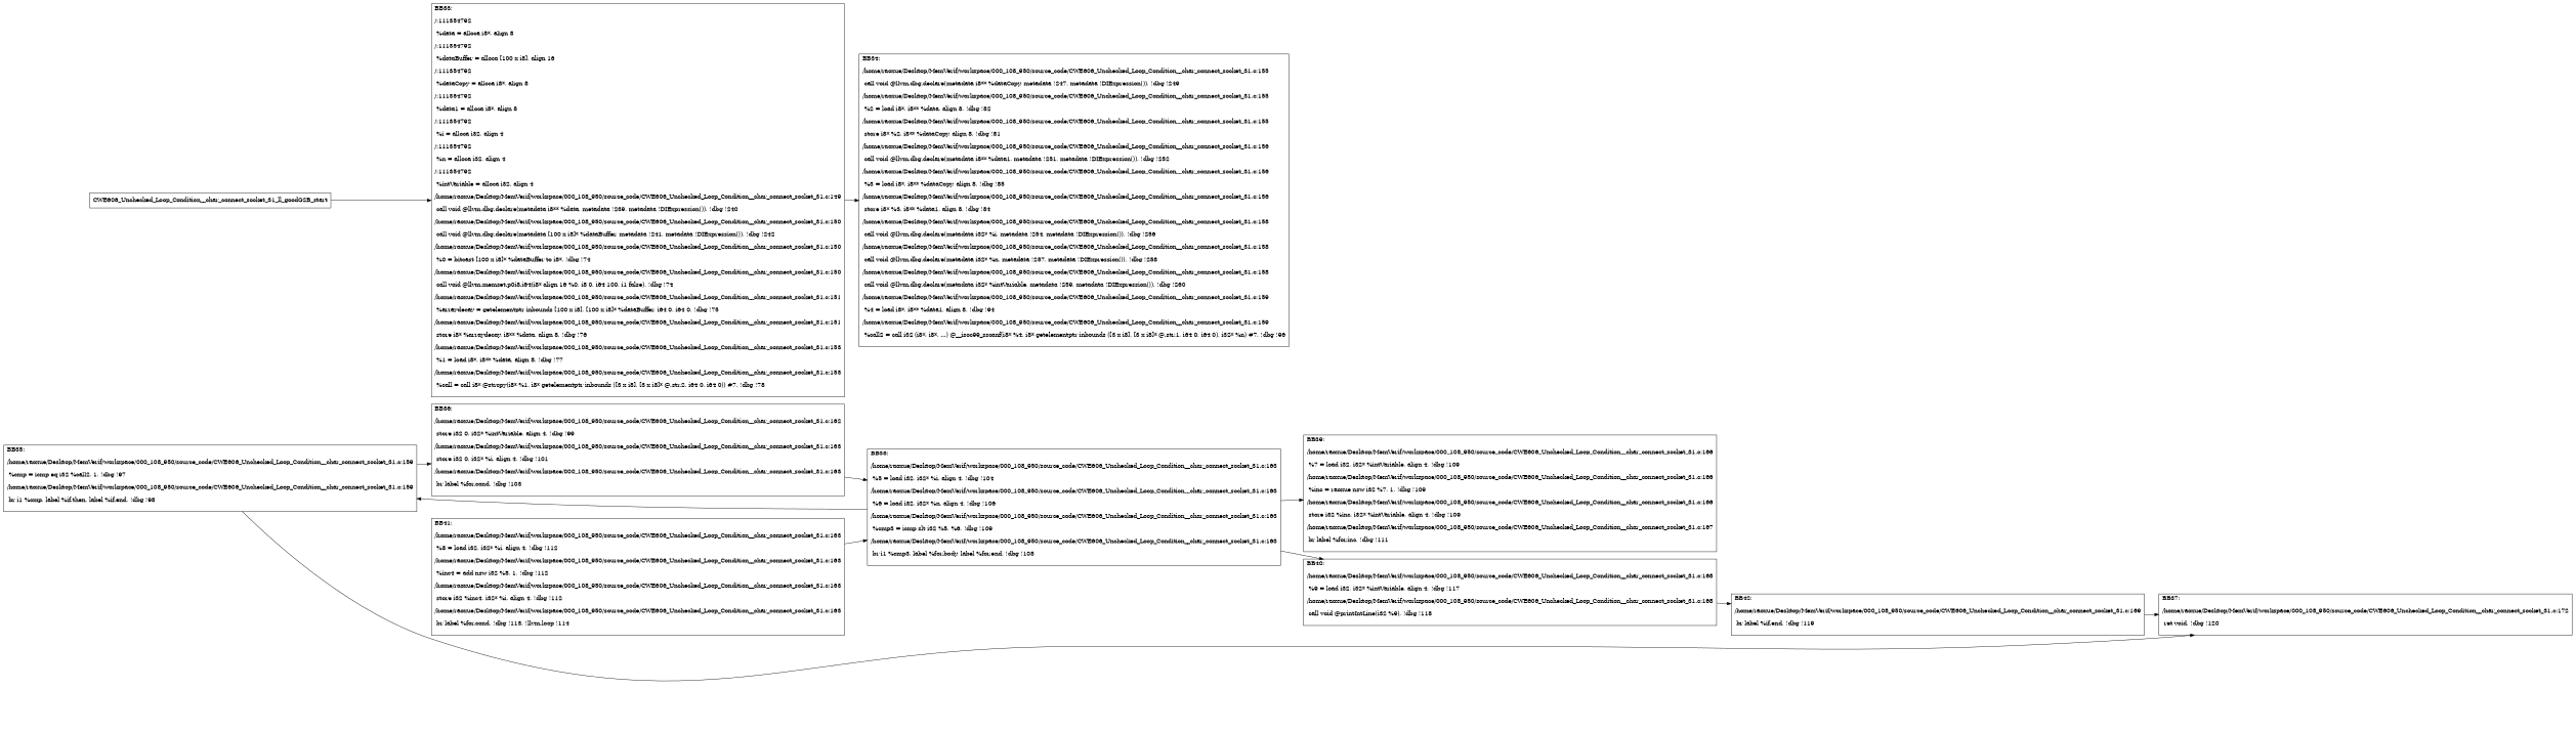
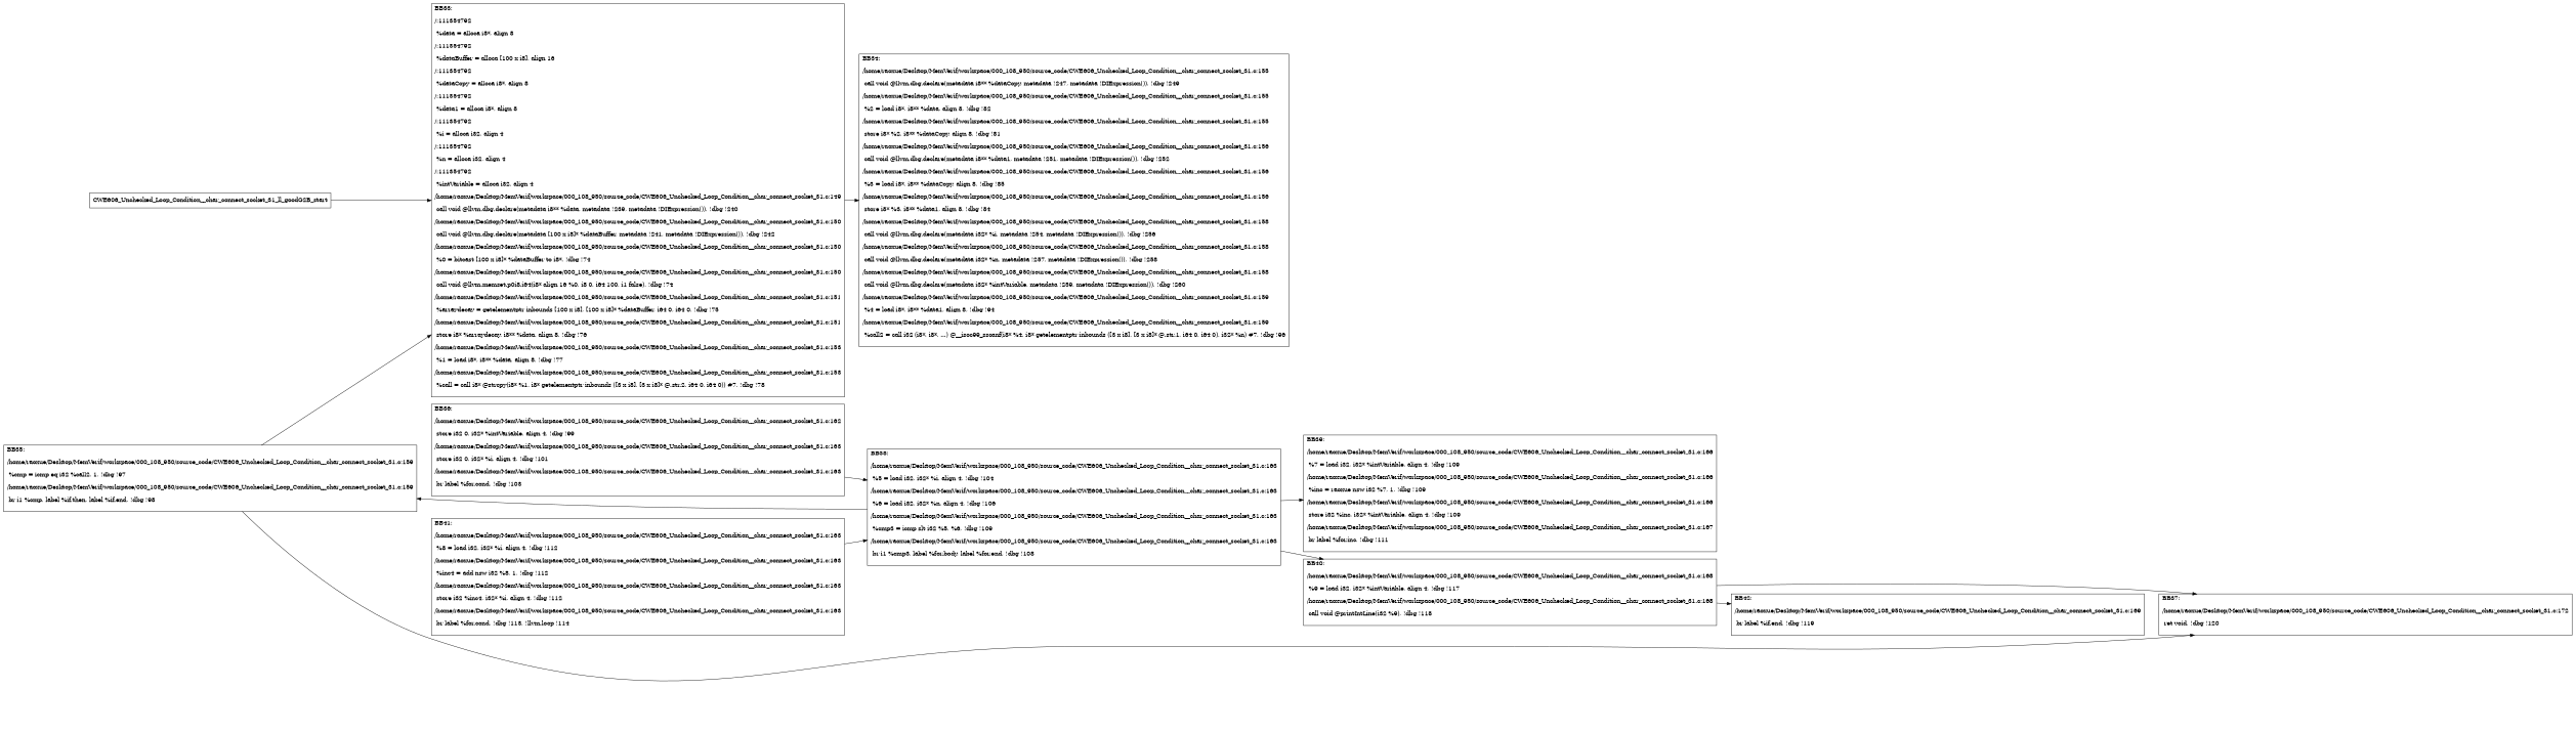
  digraph {
    rankdir=LR
    node [shape=record]
    n1 [label="{CWE606_Unchecked_Loop_Condition__char_connect_socket_31_ll_goodG2B_start}"]
    n2 [label="{BB33:\l\l/:111354792\l\n  %data = alloca i8*, align 8\l\n/:111354792\l\n  %dataBuffer = alloca [100 x i8], align 16\l\n/:111354792\l\n  %dataCopy = alloca i8*, align 8\l\n/:111354792\l\n  %data1 = alloca i8*, align 8\l\n/:111354792\l\n  %i = alloca i32, align 4\l\n/:111354792\l\n  %n = alloca i32, align 4\l\n/:111354792\l\n  %intVariable = alloca i32, align 4\l\n/home/raoxue/Desktop/MemVerif/workspace/000_108_950/source_code/CWE606_Unchecked_Loop_Condition__char_connect_socket_31.c:149\l\n  call void @llvm.dbg.declare(metadata i8** %data, metadata !239, metadata !DIExpression()), !dbg !240\l\n/home/raoxue/Desktop/MemVerif/workspace/000_108_950/source_code/CWE606_Unchecked_Loop_Condition__char_connect_socket_31.c:150\l\n  call void @llvm.dbg.declare(metadata [100 x i8]* %dataBuffer, metadata !241, metadata !DIExpression()), !dbg !242\l\n/home/raoxue/Desktop/MemVerif/workspace/000_108_950/source_code/CWE606_Unchecked_Loop_Condition__char_connect_socket_31.c:150\l\n  %0 = bitcast [100 x i8]* %dataBuffer to i8*, !dbg !74\l\n/home/raoxue/Desktop/MemVerif/workspace/000_108_950/source_code/CWE606_Unchecked_Loop_Condition__char_connect_socket_31.c:150\l\n  call void @llvm.memset.p0i8.i64(i8* align 16 %0, i8 0, i64 100, i1 false), !dbg !74\l\n/home/raoxue/Desktop/MemVerif/workspace/000_108_950/source_code/CWE606_Unchecked_Loop_Condition__char_connect_socket_31.c:151\l\n  %arraydecay = getelementptr inbounds [100 x i8], [100 x i8]* %dataBuffer, i64 0, i64 0, !dbg !75\l\n/home/raoxue/Desktop/MemVerif/workspace/000_108_950/source_code/CWE606_Unchecked_Loop_Condition__char_connect_socket_31.c:151\l\n  store i8* %arraydecay, i8** %data, align 8, !dbg !76\l\n/home/raoxue/Desktop/MemVerif/workspace/000_108_950/source_code/CWE606_Unchecked_Loop_Condition__char_connect_socket_31.c:153\l\n  %1 = load i8*, i8** %data, align 8, !dbg !77\l\n/home/raoxue/Desktop/MemVerif/workspace/000_108_950/source_code/CWE606_Unchecked_Loop_Condition__char_connect_socket_31.c:153\l\n  %call = call i8* @strcpy(i8* %1, i8* getelementptr inbounds ([3 x i8], [3 x i8]* @.str.2, i64 0, i64 0)) #7, !dbg !78\l\n}"]
    n3 [label="{BB34:\l\l/home/raoxue/Desktop/MemVerif/workspace/000_108_950/source_code/CWE606_Unchecked_Loop_Condition__char_connect_socket_31.c:155\l\n  call void @llvm.dbg.declare(metadata i8** %dataCopy, metadata !247, metadata !DIExpression()), !dbg !249\l\n/home/raoxue/Desktop/MemVerif/workspace/000_108_950/source_code/CWE606_Unchecked_Loop_Condition__char_connect_socket_31.c:155\l\n  %2 = load i8*, i8** %data, align 8, !dbg !82\l\n/home/raoxue/Desktop/MemVerif/workspace/000_108_950/source_code/CWE606_Unchecked_Loop_Condition__char_connect_socket_31.c:155\l\n  store i8* %2, i8** %dataCopy, align 8, !dbg !81\l\n/home/raoxue/Desktop/MemVerif/workspace/000_108_950/source_code/CWE606_Unchecked_Loop_Condition__char_connect_socket_31.c:156\l\n  call void @llvm.dbg.declare(metadata i8** %data1, metadata !251, metadata !DIExpression()), !dbg !252\l\n/home/raoxue/Desktop/MemVerif/workspace/000_108_950/source_code/CWE606_Unchecked_Loop_Condition__char_connect_socket_31.c:156\l\n  %3 = load i8*, i8** %dataCopy, align 8, !dbg !85\l\n/home/raoxue/Desktop/MemVerif/workspace/000_108_950/source_code/CWE606_Unchecked_Loop_Condition__char_connect_socket_31.c:156\l\n  store i8* %3, i8** %data1, align 8, !dbg !84\l\n/home/raoxue/Desktop/MemVerif/workspace/000_108_950/source_code/CWE606_Unchecked_Loop_Condition__char_connect_socket_31.c:158\l\n  call void @llvm.dbg.declare(metadata i32* %i, metadata !254, metadata !DIExpression()), !dbg !256\l\n/home/raoxue/Desktop/MemVerif/workspace/000_108_950/source_code/CWE606_Unchecked_Loop_Condition__char_connect_socket_31.c:158\l\n  call void @llvm.dbg.declare(metadata i32* %n, metadata !257, metadata !DIExpression()), !dbg !258\l\n/home/raoxue/Desktop/MemVerif/workspace/000_108_950/source_code/CWE606_Unchecked_Loop_Condition__char_connect_socket_31.c:158\l\n  call void @llvm.dbg.declare(metadata i32* %intVariable, metadata !259, metadata !DIExpression()), !dbg !260\l\n/home/raoxue/Desktop/MemVerif/workspace/000_108_950/source_code/CWE606_Unchecked_Loop_Condition__char_connect_socket_31.c:159\l\n  %4 = load i8*, i8** %data1, align 8, !dbg !94\l\n/home/raoxue/Desktop/MemVerif/workspace/000_108_950/source_code/CWE606_Unchecked_Loop_Condition__char_connect_socket_31.c:159\l\n  %call2 = call i32 (i8*, i8*, ...) @__isoc99_sscanf(i8* %4, i8* getelementptr inbounds ([3 x i8], [3 x i8]* @.str.1, i64 0, i64 0), i32* %n) #7, !dbg !96\l\n}"]
    n4 [label="{BB35:\l\l/home/raoxue/Desktop/MemVerif/workspace/000_108_950/source_code/CWE606_Unchecked_Loop_Condition__char_connect_socket_31.c:159\l\n  %cmp = icmp eq i32 %call2, 1, !dbg !97\l\n/home/raoxue/Desktop/MemVerif/workspace/000_108_950/source_code/CWE606_Unchecked_Loop_Condition__char_connect_socket_31.c:159\l\n  br i1 %cmp, label %if.then, label %if.end, !dbg !98\l\n}"]
    n5 [label="{BB36:\l\l/home/raoxue/Desktop/MemVerif/workspace/000_108_950/source_code/CWE606_Unchecked_Loop_Condition__char_connect_socket_31.c:162\l\n  store i32 0, i32* %intVariable, align 4, !dbg !99\l\n/home/raoxue/Desktop/MemVerif/workspace/000_108_950/source_code/CWE606_Unchecked_Loop_Condition__char_connect_socket_31.c:163\l\n  store i32 0, i32* %i, align 4, !dbg !101\l\n/home/raoxue/Desktop/MemVerif/workspace/000_108_950/source_code/CWE606_Unchecked_Loop_Condition__char_connect_socket_31.c:163\l\n  br label %for.cond, !dbg !103\l\n}"]
    n6 [label="{BB37:\l\l/home/raoxue/Desktop/MemVerif/workspace/000_108_950/source_code/CWE606_Unchecked_Loop_Condition__char_connect_socket_31.c:172\l\n  ret void, !dbg !120\l\n}"]
    n7 [label="{BB38:\l\l/home/raoxue/Desktop/MemVerif/workspace/000_108_950/source_code/CWE606_Unchecked_Loop_Condition__char_connect_socket_31.c:163\l\n  %5 = load i32, i32* %i, align 4, !dbg !104\l\n/home/raoxue/Desktop/MemVerif/workspace/000_108_950/source_code/CWE606_Unchecked_Loop_Condition__char_connect_socket_31.c:163\l\n  %6 = load i32, i32* %n, align 4, !dbg !106\l\n/home/raoxue/Desktop/MemVerif/workspace/000_108_950/source_code/CWE606_Unchecked_Loop_Condition__char_connect_socket_31.c:163\l\n  %cmp3 = icmp slt i32 %5, %6, !dbg !109\l\n/home/raoxue/Desktop/MemVerif/workspace/000_108_950/source_code/CWE606_Unchecked_Loop_Condition__char_connect_socket_31.c:163\l\n  br i1 %cmp3, label %for.body, label %for.end, !dbg !108\l\n}"]
    n8 [label="{BB39:\l\l/home/raoxue/Desktop/MemVerif/workspace/000_108_950/source_code/CWE606_Unchecked_Loop_Condition__char_connect_socket_31.c:166\l\n  %7 = load i32, i32* %intVariable, align 4, !dbg !109\l\n/home/raoxue/Desktop/MemVerif/workspace/000_108_950/source_code/CWE606_Unchecked_Loop_Condition__char_connect_socket_31.c:166\l\n  %inc = raoxue nsw i32 %7, 1, !dbg !109\l\n/home/raoxue/Desktop/MemVerif/workspace/000_108_950/source_code/CWE606_Unchecked_Loop_Condition__char_connect_socket_31.c:166\l\n  store i32 %inc, i32* %intVariable, align 4, !dbg !109\l\n/home/raoxue/Desktop/MemVerif/workspace/000_108_950/source_code/CWE606_Unchecked_Loop_Condition__char_connect_socket_31.c:167\l\n  br label %for.inc, !dbg !111\l\n}"]
    n9 [label="{BB40:\l\l/home/raoxue/Desktop/MemVerif/workspace/000_108_950/source_code/CWE606_Unchecked_Loop_Condition__char_connect_socket_31.c:168\l\n  %9 = load i32, i32* %intVariable, align 4, !dbg !117\l\n/home/raoxue/Desktop/MemVerif/workspace/000_108_950/source_code/CWE606_Unchecked_Loop_Condition__char_connect_socket_31.c:168\l\n  call void @printIntLine(i32 %9), !dbg !118\l\n}"]
    n10 [label="{BB42:\l\l/home/raoxue/Desktop/MemVerif/workspace/000_108_950/source_code/CWE606_Unchecked_Loop_Condition__char_connect_socket_31.c:169\l\n  br label %if.end, !dbg !119\l\n}"]
    n11 [label="{BB41:\l\l/home/raoxue/Desktop/MemVerif/workspace/000_108_950/source_code/CWE606_Unchecked_Loop_Condition__char_connect_socket_31.c:163\l\n  %8 = load i32, i32* %i, align 4, !dbg !112\l\n/home/raoxue/Desktop/MemVerif/workspace/000_108_950/source_code/CWE606_Unchecked_Loop_Condition__char_connect_socket_31.c:163\l\n  %inc4 = add nsw i32 %8, 1, !dbg !112\l\n/home/raoxue/Desktop/MemVerif/workspace/000_108_950/source_code/CWE606_Unchecked_Loop_Condition__char_connect_socket_31.c:163\l\n  store i32 %inc4, i32* %i, align 4, !dbg !112\l\n/home/raoxue/Desktop/MemVerif/workspace/000_108_950/source_code/CWE606_Unchecked_Loop_Condition__char_connect_socket_31.c:163\l\n  br label %for.cond, !dbg !113, !llvm.loop !114\l\n}"]
    n1 -> n2
    n2 -> n3
-   n4 -> n5
+   n4 -> n2
    n4 -> n6
    n5 -> n7
    n7 -> n4
    n7 -> n8
    n7 -> n9
    n9 -> n10
-   n10 -> n6
+   n9 -> n6
    n11 -> n7
  }
